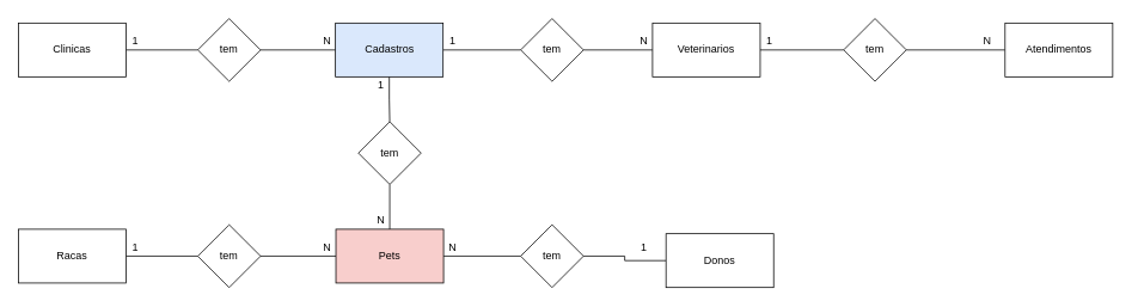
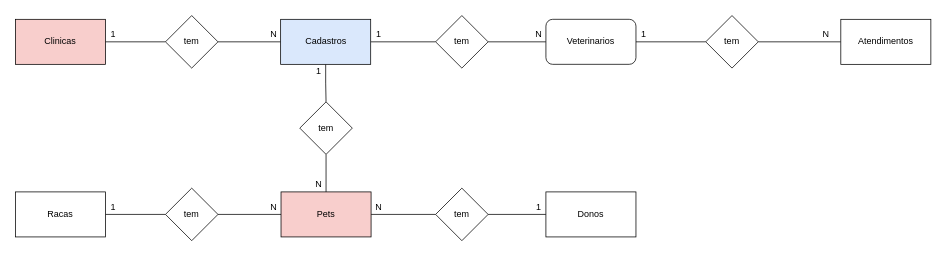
  <mxCell id="0" />
  <mxCell id="1" parent="0" />
  <mxCell id="2" style="edgeStyle=orthogonalEdgeStyle;rounded=0;orthogonalLoop=1;jettySize=auto;html=1;exitX=1;exitY=0.5;exitDx=0;exitDy=0;entryX=0;entryY=0.5;entryDx=0;entryDy=0;endArrow=none;endFill=0;" edge="1" parent="1" source="3" target="5"><mxGeometry relative="1" as="geometry" /></mxCell>
- <mxCell id="3" value="Clinicas" style="rounded=0;whiteSpace=wrap;html=1;" vertex="1" parent="1"><mxGeometry y="25" width="120" height="60" as="geometry" x="20" /></mxCell>
+ <mxCell id="3" value="Clinicas" style="rounded=0;whiteSpace=wrap;html=1;fillColor=#f8cecc;" vertex="1" parent="1"><mxGeometry y="25" width="120" height="60" as="geometry" x="20" /></mxCell>
  <mxCell id="4" style="edgeStyle=orthogonalEdgeStyle;rounded=0;orthogonalLoop=1;jettySize=auto;html=1;exitX=1;exitY=0.5;exitDx=0;exitDy=0;entryX=0;entryY=0.5;entryDx=0;entryDy=0;endArrow=none;endFill=0;" edge="1" parent="1" source="5" target="8"><mxGeometry relative="1" as="geometry" /></mxCell>
  <mxCell id="5" value="tem" style="rhombus;whiteSpace=wrap;html=1;" vertex="1" parent="1"><mxGeometry x="220" y="20" width="70" height="70" as="geometry" /></mxCell>
  <mxCell id="6" style="edgeStyle=orthogonalEdgeStyle;rounded=0;orthogonalLoop=1;jettySize=auto;html=1;exitX=1;exitY=0.5;exitDx=0;exitDy=0;entryX=0;entryY=0.5;entryDx=0;entryDy=0;endArrow=none;endFill=0;" edge="1" parent="1" source="8" target="14"><mxGeometry relative="1" as="geometry" /></mxCell>
  <mxCell id="7" style="edgeStyle=orthogonalEdgeStyle;rounded=0;orthogonalLoop=1;jettySize=auto;html=1;exitX=0.5;exitY=1;exitDx=0;exitDy=0;entryX=0.5;entryY=0;entryDx=0;entryDy=0;endArrow=none;endFill=0;" edge="1" parent="1" source="8" target="12"><mxGeometry relative="1" as="geometry" /></mxCell>
  <mxCell id="8" value="Cadastros" style="rounded=0;whiteSpace=wrap;html=1;fillColor=#dae8fc;" vertex="1" parent="1"><mxGeometry x="373.5" y="25" width="120" height="60" as="geometry" /></mxCell>
  <mxCell id="9" style="edgeStyle=orthogonalEdgeStyle;rounded=0;orthogonalLoop=1;jettySize=auto;html=1;exitX=1;exitY=0.5;exitDx=0;exitDy=0;entryX=0;entryY=0.5;entryDx=0;entryDy=0;endArrow=none;endFill=0;" edge="1" parent="1" source="10" target="22"><mxGeometry relative="1" as="geometry" /></mxCell>
  <mxCell id="10" value="Pets" style="rounded=0;whiteSpace=wrap;html=1;fillColor=#f8cecc;" vertex="1" parent="1"><mxGeometry x="374" y="255" width="120" height="60" as="geometry" /></mxCell>
  <mxCell id="11" style="edgeStyle=orthogonalEdgeStyle;rounded=0;orthogonalLoop=1;jettySize=auto;html=1;exitX=0.5;exitY=1;exitDx=0;exitDy=0;entryX=0.5;entryY=0;entryDx=0;entryDy=0;endArrow=none;endFill=0;" edge="1" parent="1" source="12" target="10"><mxGeometry relative="1" as="geometry" /></mxCell>
  <mxCell id="12" value="tem" style="rhombus;whiteSpace=wrap;html=1;" vertex="1" parent="1"><mxGeometry x="399" y="135" width="70" height="70" as="geometry" /></mxCell>
  <mxCell id="13" style="edgeStyle=orthogonalEdgeStyle;rounded=0;orthogonalLoop=1;jettySize=auto;html=1;exitX=1;exitY=0.5;exitDx=0;exitDy=0;entryX=0;entryY=0.5;entryDx=0;entryDy=0;endArrow=none;endFill=0;" edge="1" parent="1" source="14" target="16"><mxGeometry relative="1" as="geometry" /></mxCell>
  <mxCell id="14" value="tem" style="rhombus;whiteSpace=wrap;html=1;" vertex="1" parent="1"><mxGeometry x="580" y="20" width="70" height="70" as="geometry" /></mxCell>
  <mxCell id="15" style="edgeStyle=orthogonalEdgeStyle;rounded=0;orthogonalLoop=1;jettySize=auto;html=1;exitX=1;exitY=0.5;exitDx=0;exitDy=0;entryX=0;entryY=0.5;entryDx=0;entryDy=0;endArrow=none;endFill=0;" edge="1" parent="1" source="16" target="25"><mxGeometry relative="1" as="geometry" /></mxCell>
- <mxCell id="16" value="Veterinarios" style="rounded=0;whiteSpace=wrap;html=1;" vertex="1" parent="1"><mxGeometry x="727" y="25" width="120" height="60" as="geometry" /></mxCell>
+ <mxCell id="16" value="Veterinarios" style="whiteSpace=wrap;html=1;rounded=1;" vertex="1" parent="1"><mxGeometry x="727" y="25" width="120" height="60" as="geometry" /></mxCell>
  <mxCell id="17" style="edgeStyle=orthogonalEdgeStyle;rounded=0;orthogonalLoop=1;jettySize=auto;html=1;exitX=1;exitY=0.5;exitDx=0;exitDy=0;entryX=0;entryY=0.5;entryDx=0;entryDy=0;endArrow=none;endFill=0;" edge="1" parent="1" source="18" target="20"><mxGeometry relative="1" as="geometry" /></mxCell>
  <mxCell id="18" value="Racas" style="rounded=0;whiteSpace=wrap;html=1;" vertex="1" parent="1"><mxGeometry y="255" width="120" height="60" as="geometry" x="20" /></mxCell>
  <mxCell id="19" style="edgeStyle=orthogonalEdgeStyle;rounded=0;orthogonalLoop=1;jettySize=auto;html=1;exitX=1;exitY=0.5;exitDx=0;exitDy=0;entryX=0;entryY=0.5;entryDx=0;entryDy=0;endArrow=none;endFill=0;" edge="1" parent="1" source="20" target="10"><mxGeometry relative="1" as="geometry" /></mxCell>
  <mxCell id="20" value="tem" style="rhombus;whiteSpace=wrap;html=1;" vertex="1" parent="1"><mxGeometry x="220" y="250" width="70" height="70" as="geometry" /></mxCell>
  <mxCell id="21" style="edgeStyle=orthogonalEdgeStyle;rounded=0;orthogonalLoop=1;jettySize=auto;html=1;exitX=1;exitY=0.5;exitDx=0;exitDy=0;entryX=0;entryY=0.5;entryDx=0;entryDy=0;endArrow=none;endFill=0;" edge="1" parent="1" source="22" target="23"><mxGeometry relative="1" as="geometry" /></mxCell>
  <mxCell id="22" value="tem" style="rhombus;whiteSpace=wrap;html=1;" vertex="1" parent="1"><mxGeometry x="580" y="250" width="70" height="70" as="geometry" /></mxCell>
- <mxCell id="23" value="Donos" style="rounded=0;whiteSpace=wrap;html=1;" vertex="1" parent="1"><mxGeometry x="742" y="260" width="120" height="60" as="geometry" /></mxCell>
+ <mxCell id="23" value="Donos" style="rounded=0;whiteSpace=wrap;html=1;" vertex="1" parent="1"><mxGeometry x="727" y="255" width="120" height="60" as="geometry" /></mxCell>
  <mxCell id="24" style="edgeStyle=orthogonalEdgeStyle;rounded=0;orthogonalLoop=1;jettySize=auto;html=1;exitX=1;exitY=0.5;exitDx=0;exitDy=0;entryX=0;entryY=0.5;entryDx=0;entryDy=0;endArrow=none;endFill=0;" edge="1" parent="1" source="25" target="26"><mxGeometry relative="1" as="geometry" /></mxCell>
  <mxCell id="25" value="tem" style="rhombus;whiteSpace=wrap;html=1;" vertex="1" parent="1"><mxGeometry x="940" y="20" width="70" height="70" as="geometry" /></mxCell>
  <mxCell id="26" value="Atendimentos" style="rounded=0;whiteSpace=wrap;html=1;" vertex="1" parent="1"><mxGeometry x="1120" y="25" width="120" height="60" as="geometry" /></mxCell>
  <mxCell id="27" value="N" style="text;html=1;align=center;verticalAlign=middle;resizable=0;points=[];autosize=1;" vertex="1" parent="1"><mxGeometry x="353.5" y="35" width="20" height="20" as="geometry" /></mxCell>
  <mxCell id="28" value="1" style="text;html=1;align=center;verticalAlign=middle;resizable=0;points=[];autosize=1;" vertex="1" parent="1"><mxGeometry x="140" y="35" width="20" height="20" as="geometry" /></mxCell>
  <mxCell id="29" value="N" style="text;html=1;align=center;verticalAlign=middle;resizable=0;points=[];autosize=1;" vertex="1" parent="1"><mxGeometry x="414" y="235" width="20" height="20" as="geometry" /></mxCell>
  <mxCell id="30" value="1" style="text;html=1;align=center;verticalAlign=middle;resizable=0;points=[];autosize=1;" vertex="1" parent="1"><mxGeometry x="414" y="85" width="20" height="20" as="geometry" /></mxCell>
  <mxCell id="31" value="N" style="text;html=1;align=center;verticalAlign=middle;resizable=0;points=[];autosize=1;" vertex="1" parent="1"><mxGeometry x="354" y="265" width="20" height="20" as="geometry" /></mxCell>
  <mxCell id="32" value="1" style="text;html=1;align=center;verticalAlign=middle;resizable=0;points=[];autosize=1;" vertex="1" parent="1"><mxGeometry x="707" y="265" width="20" height="20" as="geometry" /></mxCell>
  <mxCell id="33" value="N" style="text;html=1;align=center;verticalAlign=middle;resizable=0;points=[];autosize=1;" vertex="1" parent="1"><mxGeometry x="494" y="265" width="20" height="20" as="geometry" /></mxCell>
  <mxCell id="34" value="N" style="text;html=1;align=center;verticalAlign=middle;resizable=0;points=[];autosize=1;" vertex="1" parent="1"><mxGeometry x="707" y="35" width="20" height="20" as="geometry" /></mxCell>
  <mxCell id="35" value="1" style="text;html=1;align=center;verticalAlign=middle;resizable=0;points=[];autosize=1;" vertex="1" parent="1"><mxGeometry x="494" y="35" width="20" height="20" as="geometry" /></mxCell>
  <mxCell id="36" value="N" style="text;html=1;align=center;verticalAlign=middle;resizable=0;points=[];autosize=1;" vertex="1" parent="1"><mxGeometry x="1090" y="35" width="20" height="20" as="geometry" /></mxCell>
  <mxCell id="37" value="1" style="text;html=1;align=center;verticalAlign=middle;resizable=0;points=[];autosize=1;" vertex="1" parent="1"><mxGeometry x="847" y="35" width="20" height="20" as="geometry" /></mxCell>
  <mxCell id="38" value="1" style="text;html=1;align=center;verticalAlign=middle;resizable=0;points=[];autosize=1;" vertex="1" parent="1"><mxGeometry x="140" y="265" width="20" height="20" as="geometry" /></mxCell>
